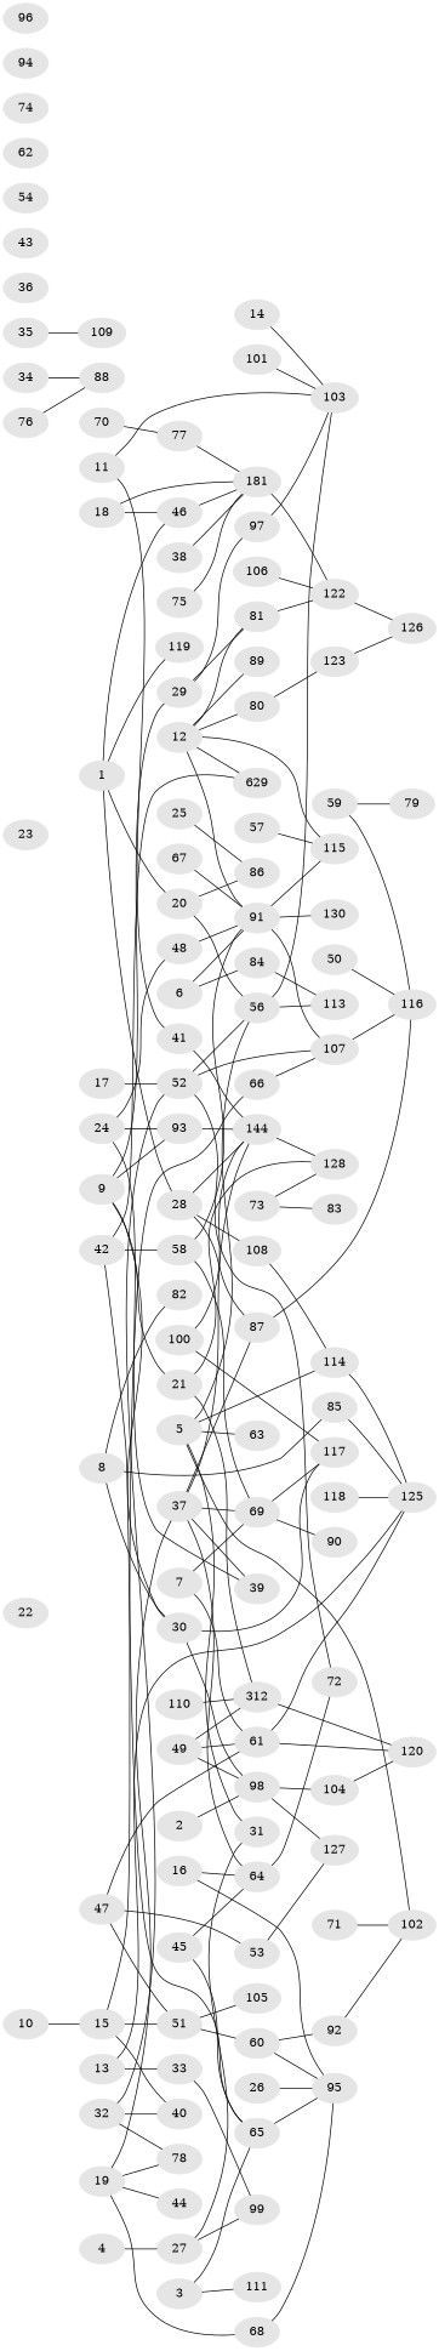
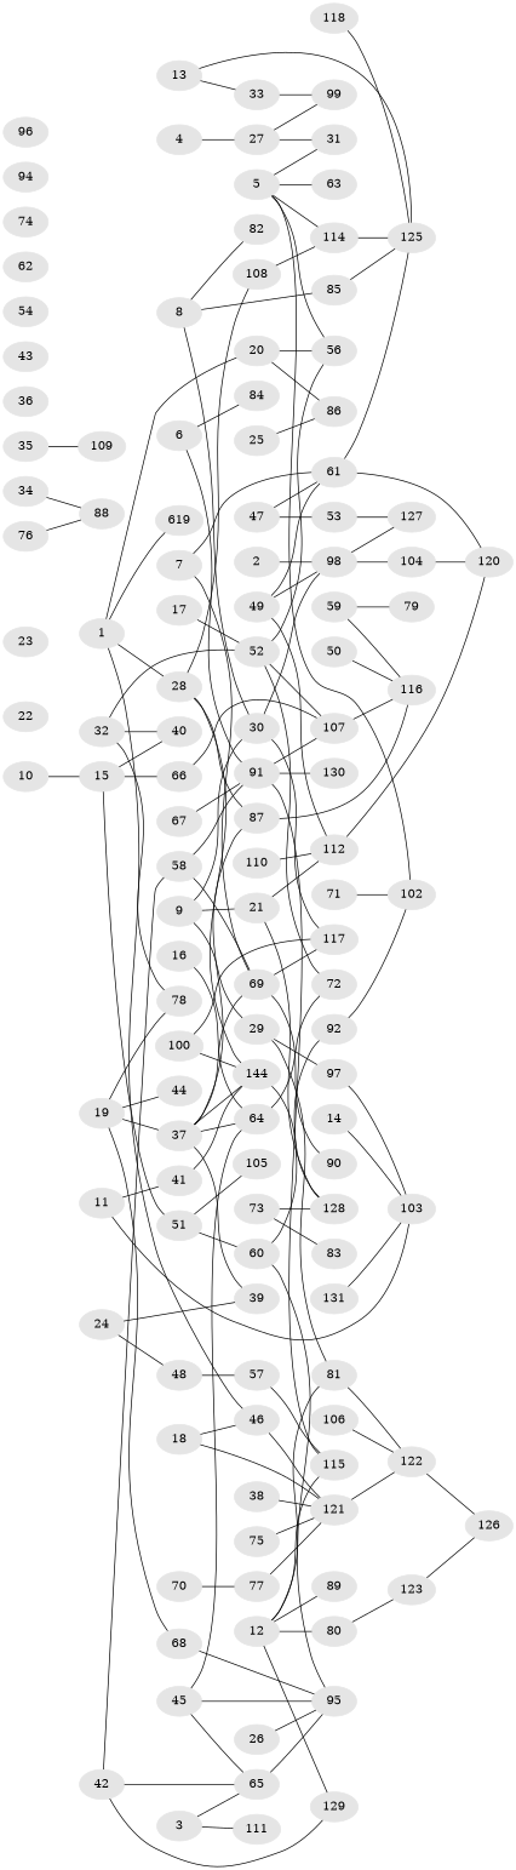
  graph {
    rankdir=LR
    node [color=gray90 style=filled]
    1
    20
    28
    46
-   119
+   119 [label=619]
    56
    86
    87
    108
    n10 [label=144]
-   121 [label=181]
+   121
    2
    98
    127
    104
    3
    65
    111
    95
    4
    27
    31
    99
    5
    63
    102
    114
    103
-   113
    125
    6
    84
    91
    115
    107
    130
    7
    61
    69
    120
    117
    90
    8
    30
    82
    85
    9
    21
    29
-   93
-   112 [label=312]
+   112
    128
    81
    97
    10
    15
    40
    51
    66
    11
    41
    12
    80
    89
-   129 [label=629]
+   129
    123
    122
    13
    33
    14
    60
    105
    16
    64
    72
    17
    52
    18
    19
    37
    44
    68
    78
    39
    22
    23
    24
    48
    57
    25
    26
    116
    32
    34
    88
    35
    109
    36
    38
    42
    58
    43
    45
    47
    53
    49
    50
    92
    54
    59
    79
    62
    67
    70
    77
    71
    73
    83
    74
    75
    76
    126
    94
    96
    100
-   101
+   101 [label=131]
    106
    110
    118
    1 -- 20
    1 -- 28
    1 -- 46
    1 -- 119
    20 -- 56
    20 -- 86
    28 -- 87
    28 -- 108
    28 -- n10
    46 -- 121
-   56 -- 103
-   56 -- 113
    87 -- 116
    108 -- 114
    n10 -- 128
    121 -- 122
    2 -- 98
    98 -- 127
    98 -- 104
    104 -- 120
    3 -- 65
    3 -- 111
    65 -- 95
    4 -- 27
    27 -- 31
    27 -- 99
    5 -- 56
    5 -- 31
    5 -- 63
    5 -- 102
    5 -- 114
    114 -- 125
    6 -- 84
    6 -- 91
-   84 -- 113
    91 -- 115
    91 -- 107
    91 -- 130
    107 -- 116
    7 -- 61
    7 -- 69
    61 -- 125
    61 -- 120
    69 -- 117
    69 -- 90
    8 -- 30
    8 -- 82
    8 -- 85
    30 -- 98
    30 -- 117
    85 -- 125
    9 -- 30
    9 -- 21
    9 -- 29
-   9 -- 93
    21 -- 112
    21 -- 128
    29 -- 81
    29 -- 97
-   93 -- n10
    112 -- 120
    81 -- 122
    97 -- 103
    10 -- 15
    15 -- 40
    15 -- 51
    15 -- 66
    51 -- 60
    51 -- 105
    66 -- 107
    11 -- 103
    11 -- 41
    41 -- n10
-   12 -- 91
    12 -- 115
    12 -- 81
    12 -- 80
    12 -- 89
    12 -- 129
    80 -- 123
    123 -- 126
    122 -- 126
    13 -- 125
    13 -- 33
    33 -- 99
    14 -- 103
    60 -- 95
    60 -- 92
-   16 -- 95
+   45 -- 95
    16 -- 64
    64 -- 72
    17 -- 52
    52 -- 56
    52 -- 107
    52 -- 72
    18 -- 46
    18 -- 121
    19 -- 37
    19 -- 44
    19 -- 68
    19 -- 78
    37 -- 87
    37 -- n10
    37 -- 69
    37 -- 64
    37 -- 39
    68 -- 95
-   24 -- 93
    24 -- 39
    24 -- 48
-   48 -- 91
+   48 -- 57
    57 -- 115
    25 -- 86
    26 -- 95
    32 -- 40
    32 -- 52
    32 -- 78
    34 -- 88
    35 -- 109
    38 -- 121
    42 -- 65
    42 -- 129
    42 -- 58
    58 -- 91
    58 -- 69
    45 -- 65
    45 -- 64
    47 -- 61
-   47 -- 51
    47 -- 53
    53 -- 127
    49 -- 98
    49 -- 61
    49 -- 112
    50 -- 116
    92 -- 102
    59 -- 116
    59 -- 79
    67 -- 91
    70 -- 77
    77 -- 121
    71 -- 102
    73 -- 128
    73 -- 83
    75 -- 121
    76 -- 88
    100 -- n10
    100 -- 117
    101 -- 103
    106 -- 122
    110 -- 112
    118 -- 125
  }
